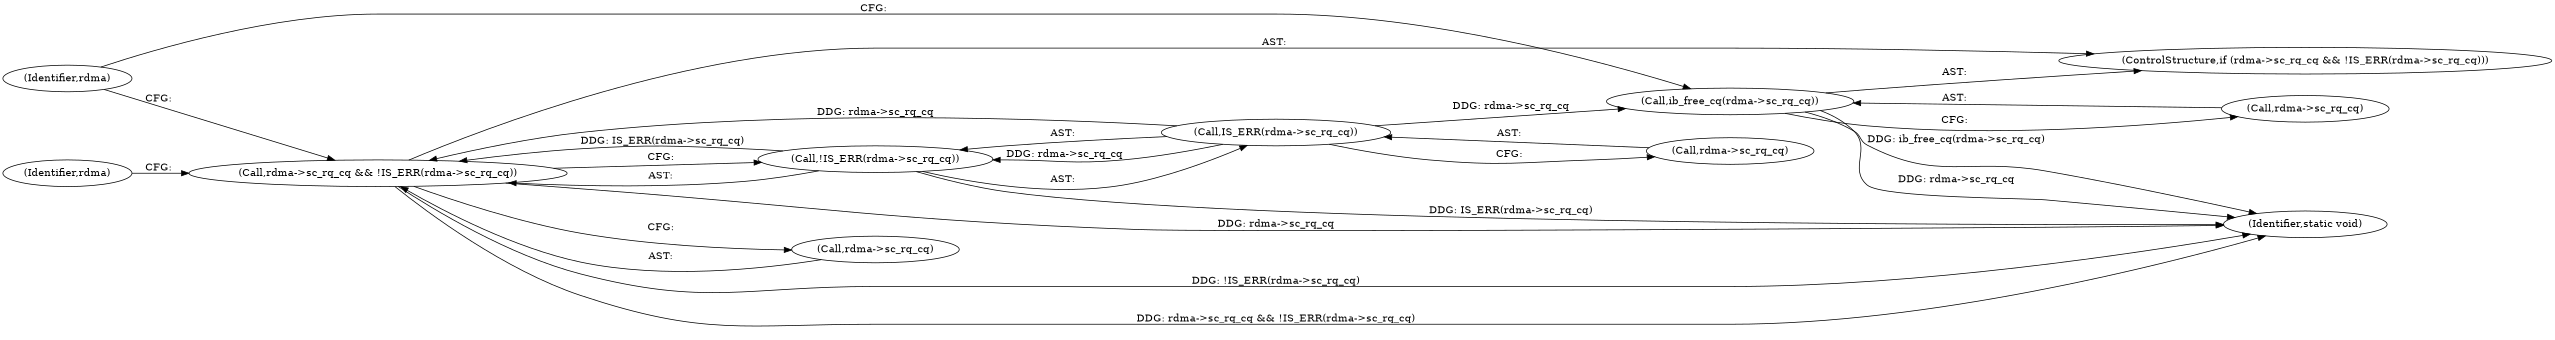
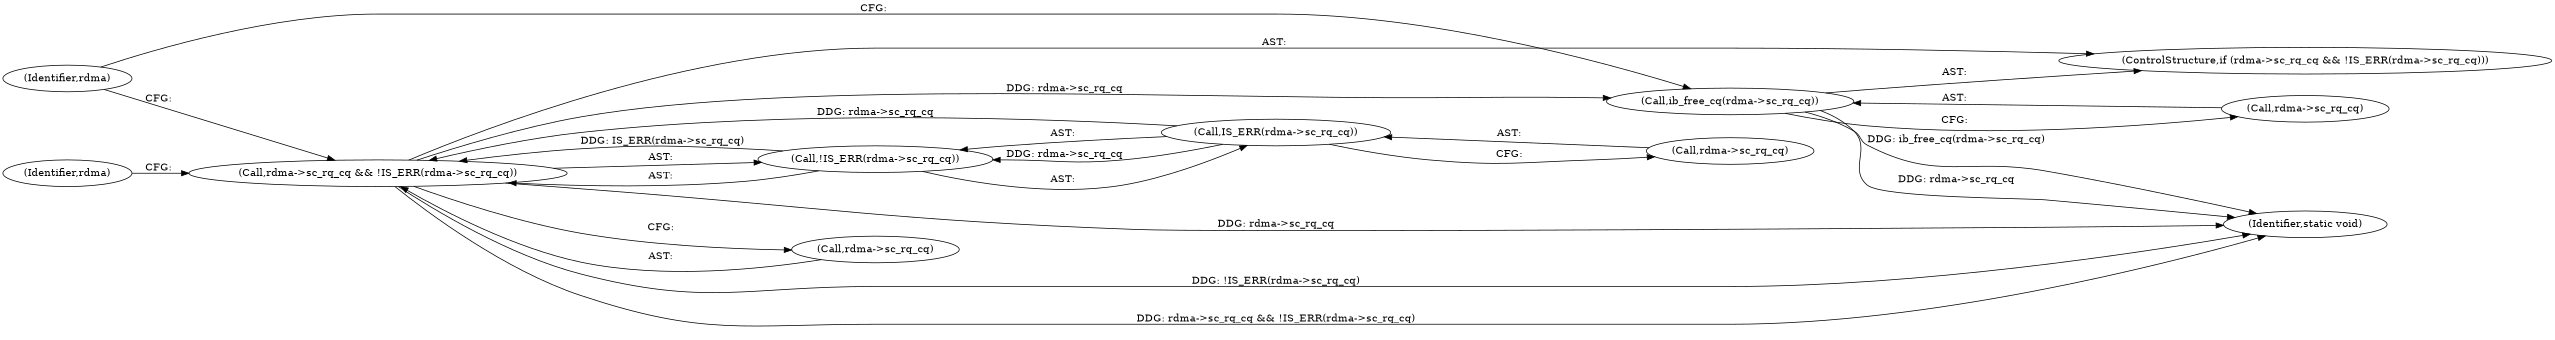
  digraph {
    rankdir=LR
    n1 [label="(Call,ib_free_cq(rdma->sc_rq_cq))"]
    n2 [label="(ControlStructure,if (rdma->sc_rq_cq && !IS_ERR(rdma->sc_rq_cq)))"]
    n3 [label="(Call,rdma->sc_rq_cq)"]
    n4 [label="(Identifier,static void)"]
    n5 [label="(Call,rdma->sc_rq_cq && !IS_ERR(rdma->sc_rq_cq))"]
    n6 [label="(Call,!IS_ERR(rdma->sc_rq_cq))"]
    n7 [label="(Call,rdma->sc_rq_cq)"]
    n8 [label="(Call,IS_ERR(rdma->sc_rq_cq))"]
    n9 [label="(Call,rdma->sc_rq_cq)"]
    n10 [label="(Identifier,rdma)"]
    n11 [label="(Identifier,rdma)"]
    n1 -> n2 [label="AST: "]
    n1 -> n3 [label="CFG: "]
    n1 -> n4 [label="DDG: ib_free_cq(rdma->sc_rq_cq)"]
    n1 -> n4 [label="DDG: rdma->sc_rq_cq"]
    n3 -> n1 [label="AST: "]
-   n8 -> n1 [label="DDG: rdma->sc_rq_cq"]
+   n5 -> n1 [label="DDG: rdma->sc_rq_cq"]
    n5 -> n2 [label="AST: "]
    n5 -> n4 [label="DDG: !IS_ERR(rdma->sc_rq_cq)"]
    n5 -> n4 [label="DDG: rdma->sc_rq_cq && !IS_ERR(rdma->sc_rq_cq)"]
    n5 -> n4 [label="DDG: rdma->sc_rq_cq"]
-   n5 -> n6 [label="CFG: "]
+   n5 -> n6 [label="AST: "]
    n5 -> n7 [label="CFG: "]
-   n6 -> n4 [label="DDG: IS_ERR(rdma->sc_rq_cq)"]
    n6 -> n5 [label="AST: "]
    n6 -> n5 [label="DDG: IS_ERR(rdma->sc_rq_cq)"]
    n6 -> n8 [label="AST: "]
    n7 -> n5 [label="AST: "]
    n8 -> n5 [label="DDG: rdma->sc_rq_cq"]
    n8 -> n6 [label="AST: "]
    n8 -> n6 [label="DDG: rdma->sc_rq_cq"]
    n8 -> n9 [label="CFG: "]
    n9 -> n8 [label="AST: "]
    n10 -> n1 [label="CFG: "]
    n10 -> n5 [label="CFG: "]
    n11 -> n5 [label="CFG: "]
  }
